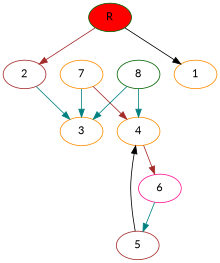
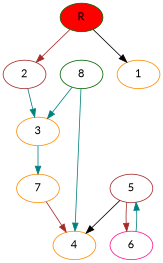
  digraph {
    fontname=Lato
    node [color=darkorange fontname=Lato]
    edge [color=teal fontname=Lato]
    2 [color=brown]
    3
    7
    4
    5 [color=brown]
    6 [color=deeppink]
    8 [color=darkgreen]
    R [color=darkgreen fillcolor="#ff0000" style=filled]
    1
    2 -> 3
-   7 -> 3
+   3 -> 7
    7 -> 4 [color=brown]
    5 -> 4 [color=black]
-   4 -> 6 [color=brown]
+   5 -> 6 [color=brown]
    6 -> 5
    8 -> 3
    8 -> 4
    R -> 2 [color=brown]
    R -> 1 [color=black]
  }
